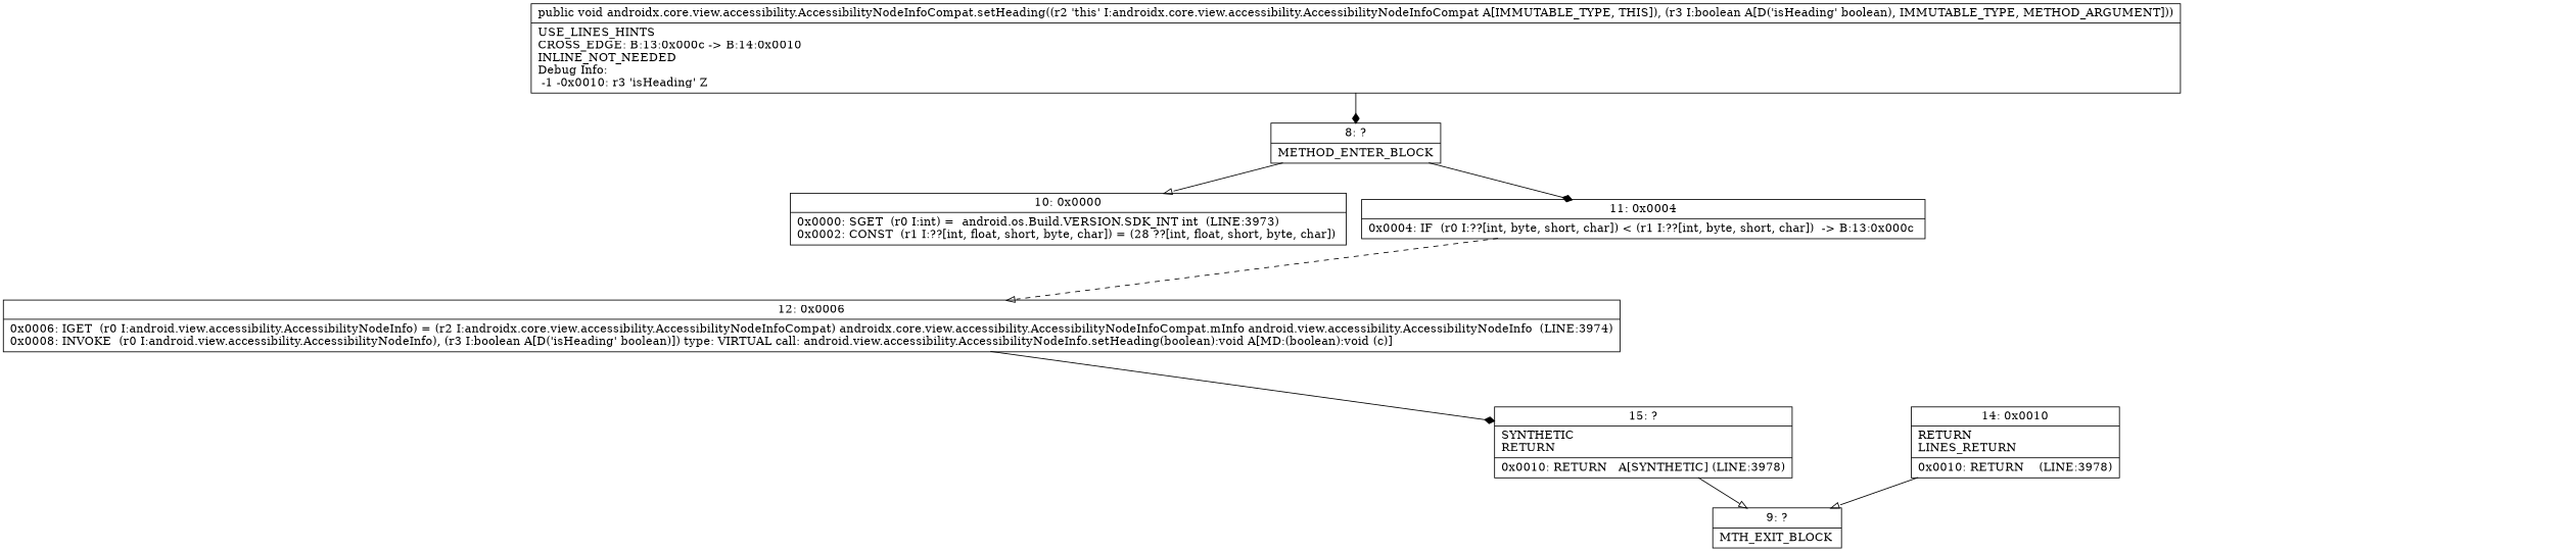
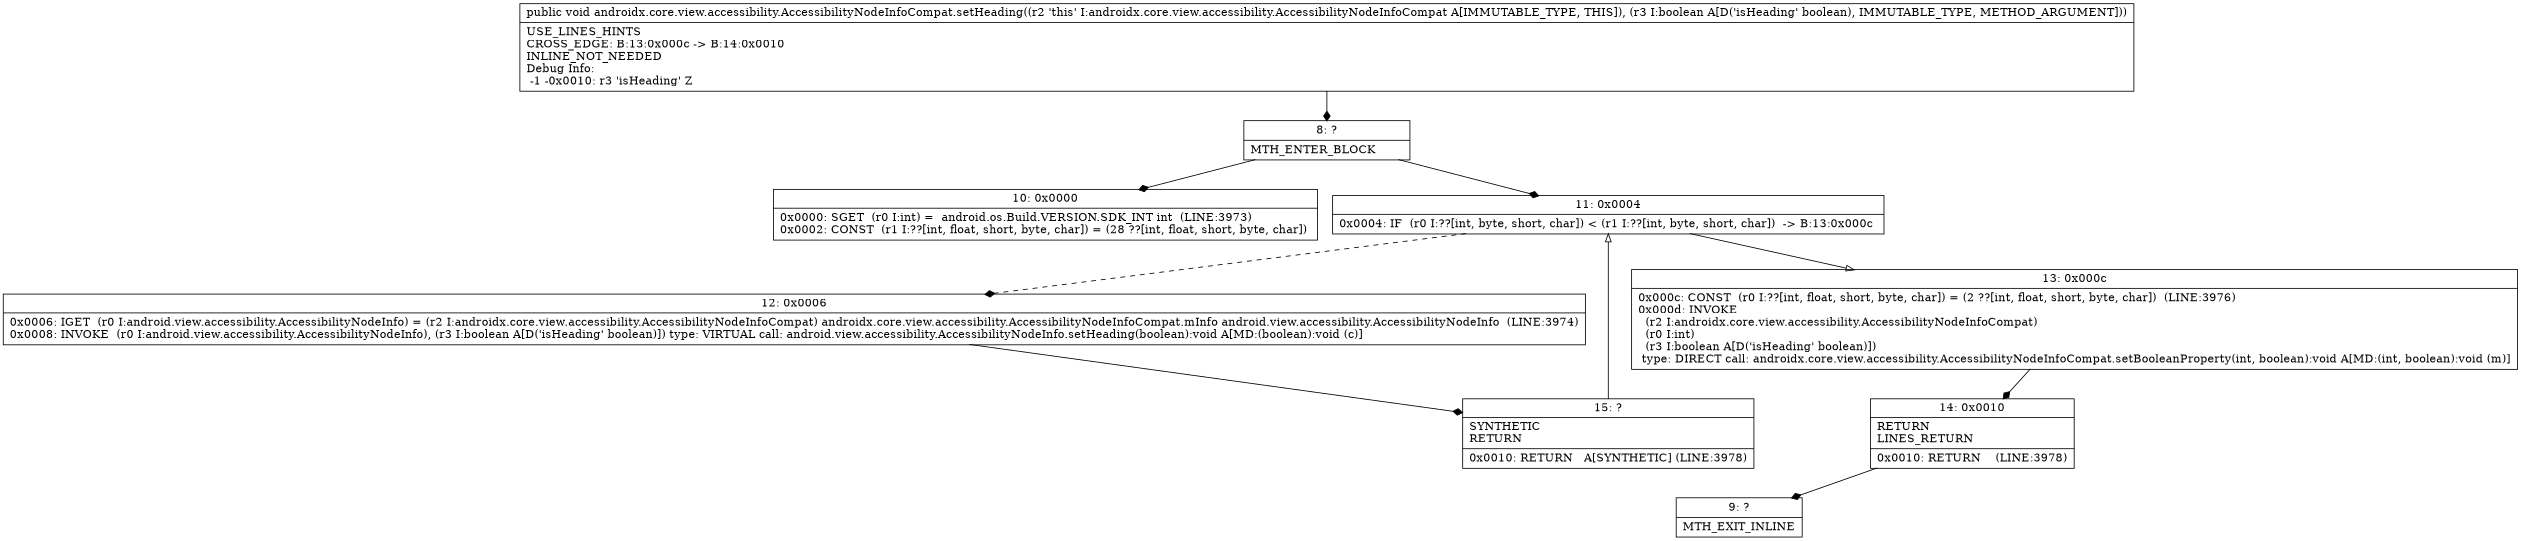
  digraph {
    node [shape=record]
    edge [arrowhead=diamond]
-   n1 [label="{8\:\ ?|METHOD_ENTER_BLOCK\l}"]
+   n1 [label="{8\:\ ?|MTH_ENTER_BLOCK\l}"]
    n2 [label="{10\:\ 0x0000|0x0000: SGET  (r0 I:int) =  android.os.Build.VERSION.SDK_INT int  (LINE:3973)\l0x0002: CONST  (r1 I:??[int, float, short, byte, char]) = (28 ??[int, float, short, byte, char]) \l}"]
    n3 [label="{11\:\ 0x0004|0x0004: IF  (r0 I:??[int, byte, short, char]) \< (r1 I:??[int, byte, short, char])  \-\> B:13:0x000c \l}"]
    n4 [label="{12\:\ 0x0006|0x0006: IGET  (r0 I:android.view.accessibility.AccessibilityNodeInfo) = (r2 I:androidx.core.view.accessibility.AccessibilityNodeInfoCompat) androidx.core.view.accessibility.AccessibilityNodeInfoCompat.mInfo android.view.accessibility.AccessibilityNodeInfo  (LINE:3974)\l0x0008: INVOKE  (r0 I:android.view.accessibility.AccessibilityNodeInfo), (r3 I:boolean A[D('isHeading' boolean)]) type: VIRTUAL call: android.view.accessibility.AccessibilityNodeInfo.setHeading(boolean):void A[MD:(boolean):void (c)]\l}"]
+   n5 [label="{13\:\ 0x000c|0x000c: CONST  (r0 I:??[int, float, short, byte, char]) = (2 ??[int, float, short, byte, char])  (LINE:3976)\l0x000d: INVOKE  \l  (r2 I:androidx.core.view.accessibility.AccessibilityNodeInfoCompat)\l  (r0 I:int)\l  (r3 I:boolean A[D('isHeading' boolean)])\l type: DIRECT call: androidx.core.view.accessibility.AccessibilityNodeInfoCompat.setBooleanProperty(int, boolean):void A[MD:(int, boolean):void (m)]\l}"]
    n6 [label="{15\:\ ?|SYNTHETIC\lRETURN\l|0x0010: RETURN   A[SYNTHETIC] (LINE:3978)\l}"]
    n7 [label="{14\:\ 0x0010|RETURN\lLINES_RETURN\l|0x0010: RETURN    (LINE:3978)\l}"]
-   n8 [label="{9\:\ ?|MTH_EXIT_BLOCK\l}"]
+   n8 [label="{9\:\ ?|MTH_EXIT_INLINE\l}"]
    n9 [label="{public void androidx.core.view.accessibility.AccessibilityNodeInfoCompat.setHeading((r2 'this' I:androidx.core.view.accessibility.AccessibilityNodeInfoCompat A[IMMUTABLE_TYPE, THIS]), (r3 I:boolean A[D('isHeading' boolean), IMMUTABLE_TYPE, METHOD_ARGUMENT]))  | USE_LINES_HINTS\lCROSS_EDGE: B:13:0x000c \-\> B:14:0x0010\lINLINE_NOT_NEEDED\lDebug Info:\l  \-1 \-0x0010: r3 'isHeading' Z\l}"]
-   n1 -> n2 [arrowhead=onormal]
+   n1 -> n2
    n1 -> n3
-   n3 -> n4 [arrowhead=onormal style=dashed]
+   n3 -> n4 [style=dashed]
+   n3 -> n5 [arrowhead=onormal]
    n4 -> n6
-   n6 -> n8 [arrowhead=onormal]
-   n7 -> n8 [arrowhead=onormal]
+   n5 -> n7
+   n6 -> n3 [arrowhead=onormal]
+   n7 -> n8
    n9 -> n1
  }
